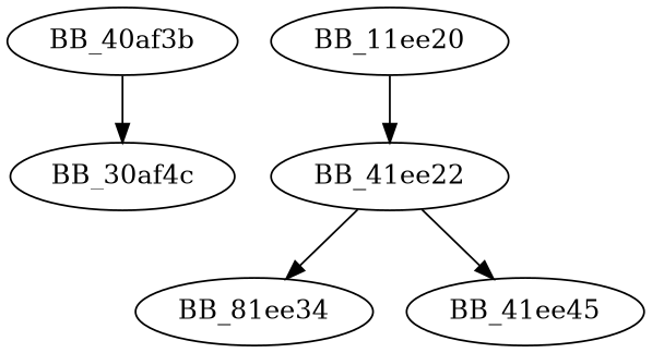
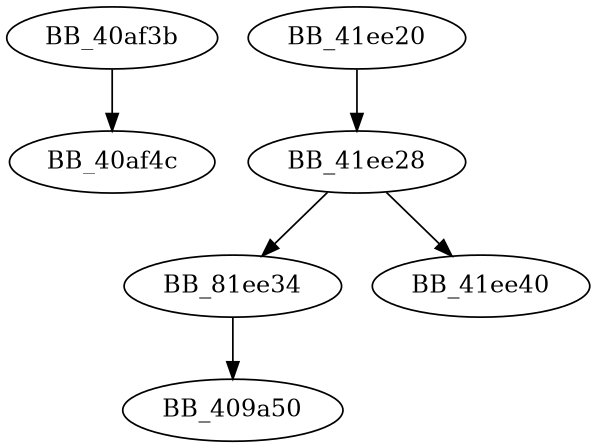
  digraph {
    BB_40af3b
-   BB_40af4c [label=BB_30af4c]
-   BB_41ee20 [label=BB_11ee20]
-   BB_41ee28 [label=BB_41ee22]
+   BB_40af4c
+   BB_41ee20
+   BB_41ee28
    n5 [label=BB_81ee34]
-   BB_41ee40 [label=BB_41ee45]
+   BB_41ee40
+   BB_409a50
    BB_40af3b -> BB_40af4c
    BB_41ee20 -> BB_41ee28
    BB_41ee28 -> n5
    BB_41ee28 -> BB_41ee40
+   n5 -> BB_409a50
  }
